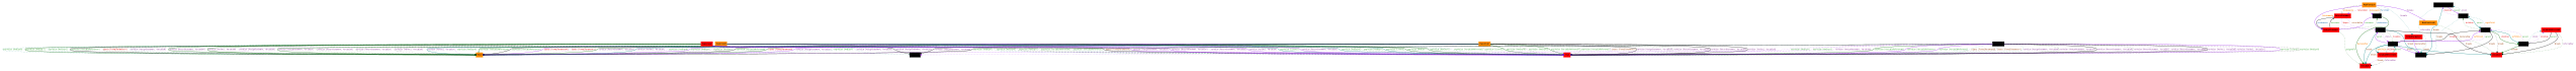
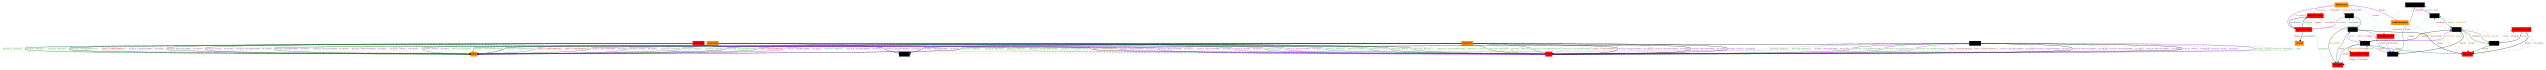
  digraph {
    fontname="Roboto Mono"
    fontsize=12
    rankdir=TB
    node [color=black fontcolor="#000000" fontname="Roboto Mono" fontsize=12 shape=box style="filled, solid"]
    edge [arrowhead=odot color=purple dir=forward fontcolor="#4daf4a" fontname="Roboto Mono" fontsize=12 style=bold uuid="<AssignStatement, Literal>" weight=1]
    n1 [color=red label=AssignStatement uuid=AssignStatement]
+   n2 [color=darkorange label=Literal uuid=Literal]
    n3 [color=red label=Variable2 uuid=Variable2]
    n4 [color=red label=True uuid=True]
    n5 [color=red label=ReturnStatement uuid=ReturnStatement]
    n6 [label=NotExpr0 uuid=NotExpr0]
    n7 [label=AndExpr0 uuid=AndExpr0]
    n8 [label=Variable0 uuid=Variable0]
    n9 [color=red label=Variable1 uuid=Variable1]
    n10 [color=red label=VariableReference2 uuid=VariableReference2]
    n11 [label=AndExpr1 uuid=AndExpr1]
    n12 [label=NotExpr2 uuid=NotExpr2]
    n13 [label=NotExpr1 uuid=NotExpr1]
    n14 [color=red label=VariableReference0 uuid=VariableReference0]
    n15 [label=VariableReference1 uuid=VariableReference1]
    n16 [color=darkorange label=MainFunction uuid=MainFunction]
    n17 [label=VarDecl uuid=VarDecl]
-   n18 [color=darkorange label=MainFunction0 uuid=FormalParameter0]
+   n18 [color=darkorange label=FormalParameter0 uuid=FormalParameter0]
    n19 [color=red label=FormalParameter1 uuid=FormalParameter1]
    n20 [color=darkorange label=Execution0 uuid=Execution0]
    n21 [color=darkorange label=False uuid=False]
    n22 [label=Undefined uuid=Undefined]
    n23 [color=darkorange label=Execution1 uuid=Execution1]
    n24 [color=red label=Execution2 uuid=Execution2]
    n25 [label=Execution3 uuid=Execution3]
+   n1 -> n2 [color=darkgreen fontcolor="#e41a1c" label="$exprs" style=dashed]
+   n1 -> n2 [arrowhead=box color=black fontcolor="#377eb8" label=assignedValue]
    n1 -> n3 [color=darkgreen label=assignedTo style=dashed uuid="<AssignStatement, Variable2>"]
+   n2 -> n4 [arrowhead=box color=black fontcolor="#377eb8" label=value style=dashed uuid="<Literal, True>"]
    n5 -> n1 [arrowhead=box color=black fontcolor="#377eb8" label=predecessor uuid="<ReturnStatement, AssignStatement>"]
    n5 -> n1 [color=black dir=back label=successor uuid="<AssignStatement, ReturnStatement>" arrowhead=""]
    n5 -> n6 [fontcolor="#e41a1c" label="$exprs" style=dashed uuid="<ReturnStatement, NotExpr0>"]
    n5 -> n6 [fontcolor="#a65628" label=returnValue style=dashed uuid="<ReturnStatement, NotExpr0>"]
    n6 -> n3 [color=teal fontcolor="#a65628" label="$reads" uuid="<NotExpr0, Variable2>"]
    n6 -> n7 [arrowhead=box fontcolor="#984ea3" label=child style=dashed uuid="<NotExpr0, AndExpr0>"]
    n6 -> n7 [color=darkgreen fontcolor="#e41a1c" label=children style=dashed uuid="<NotExpr0, AndExpr0>"]
    n6 -> n7 [dir=back label=parent uuid="<AndExpr0, NotExpr0>" arrowhead=""]
    n6 -> n8 [color=teal fontcolor="#a65628" label="$reads" uuid="<NotExpr0, Variable0>"]
    n6 -> n9 [color=black fontcolor="#a65628" label="$reads" uuid="<NotExpr0, Variable1>"]
    n7 -> n3 [arrowhead=box color=teal fontcolor="#a65628" label="$reads" uuid="<AndExpr0, Variable2>"]
    n7 -> n8 [fontcolor="#a65628" label="$reads" uuid="<AndExpr0, Variable0>"]
    n7 -> n9 [arrowhead=box color=teal fontcolor="#a65628" label="$reads" uuid="<AndExpr0, Variable1>"]
    n7 -> n10 [color=teal fontcolor="#e41a1c" label=children style=dashed uuid="<AndExpr0, VariableReference2>"]
    n7 -> n10 [color=teal dir=back label=parent uuid="<VariableReference2, AndExpr0>" arrowhead=""]
    n7 -> n10 [arrowhead=box color=teal fontcolor="#ff7f00" label=rightChild uuid="<AndExpr0, VariableReference2>"]
    n10 -> n3 [fontcolor="#a65628" label="$reads" style=dashed uuid="<VariableReference2, Variable2>"]
    n10 -> n3 [arrowhead=box color=black fontcolor="#984ea3" label=referredVar style=dashed uuid="<VariableReference2, Variable2>"]
    n11 -> n7 [color=black dir=back fontcolor="#e41a1c" label=children uuid="<AndExpr0, AndExpr1>" arrowhead=""]
    n11 -> n7 [dir=back fontcolor="#ff7f00" label=leftChild uuid="<AndExpr0, AndExpr1>" arrowhead=""]
    n11 -> n7 [label=parent style=dashed uuid="<AndExpr1, AndExpr0>"]
    n11 -> n8 [arrowhead=box color=black fontcolor="#a65628" label="$reads" uuid="<AndExpr1, Variable0>"]
    n11 -> n9 [arrowhead=box color=black fontcolor="#a65628" label="$reads" style=dashed uuid="<AndExpr1, Variable1>"]
    n11 -> n12 [arrowhead=box color=darkgreen fontcolor="#e41a1c" label=children uuid="<AndExpr1, NotExpr2>"]
    n11 -> n12 [color=teal fontcolor="#ff7f00" label=leftChild uuid="<AndExpr1, NotExpr2>"]
    n11 -> n12 [dir=back label=parent style=dashed uuid="<NotExpr2, AndExpr1>" arrowhead=""]
    n12 -> n9 [arrowhead=box color=darkgreen fontcolor="#a65628" label="$reads" uuid="<NotExpr2, Variable1>"]
    n13 -> n8 [arrowhead=box color=teal fontcolor="#a65628" label="$reads" style=dashed uuid="<NotExpr1, Variable0>"]
    n13 -> n11 [color=darkgreen dir=back fontcolor="#e41a1c" label=children style=dashed uuid="<AndExpr1, NotExpr1>" arrowhead=""]
    n13 -> n11 [arrowhead=box color=teal label=parent uuid="<NotExpr1, AndExpr1>"]
    n13 -> n11 [color=teal dir=back fontcolor="#ff7f00" label=rightChild style=dashed uuid="<AndExpr1, NotExpr1>" arrowhead=""]
    n14 -> n9 [arrowhead=box color=black fontcolor="#a65628" label="$reads" uuid="<VariableReference0, Variable1>"]
    n14 -> n9 [color=darkgreen fontcolor="#984ea3" label=referredVar style=dashed uuid="<VariableReference0, Variable1>"]
    n14 -> n12 [color=teal dir=back fontcolor="#984ea3" label=child style=dashed uuid="<NotExpr2, VariableReference0>" arrowhead=""]
    n14 -> n12 [dir=back fontcolor="#e41a1c" label=children style=dashed uuid="<NotExpr2, VariableReference0>" arrowhead=""]
    n14 -> n12 [color=black label=parent uuid="<VariableReference0, NotExpr2>"]
    n15 -> n8 [color=teal fontcolor="#a65628" label="$reads" uuid="<VariableReference1, Variable0>"]
    n15 -> n8 [arrowhead=box color=teal fontcolor="#984ea3" label=referredVar style=dashed uuid="<VariableReference1, Variable0>"]
    n15 -> n13 [color=teal dir=back fontcolor="#984ea3" label=child style=dashed uuid="<NotExpr1, VariableReference1>" arrowhead=""]
    n15 -> n13 [dir=back fontcolor="#e41a1c" label=children style=dashed uuid="<NotExpr1, VariableReference1>" arrowhead=""]
    n15 -> n13 [label=parent uuid="<VariableReference1, NotExpr1>"]
    n16 -> n1 [arrowhead=box fontcolor="#ff7f00" label="$statements" uuid="<MainFunction, AssignStatement>"]
    n16 -> n5 [color=black fontcolor="#ff7f00" label="$statements" style=dashed uuid="<MainFunction, ReturnStatement>"]
    n16 -> n5 [arrowhead=box fontcolor="#e41a1c" label=returnStmt style=dashed uuid="<MainFunction, ReturnStatement>"]
    n16 -> n17 [arrowhead=box fontcolor="#ff7f00" label="$statements" style=dashed uuid="<MainFunction, VarDecl>"]
    n16 -> n17 [color=black fontcolor="#377eb8" label=firstStmt style=dashed uuid="<MainFunction, VarDecl>"]
    n16 -> n18 [fontcolor="#984ea3" label=formals uuid="<MainFunction, FormalParameter0>"]
    n16 -> n19 [arrowhead=box color=teal fontcolor="#984ea3" label=formals style=dashed uuid="<MainFunction, FormalParameter1>"]
    n17 -> n1 [color=darkgreen dir=back fontcolor="#377eb8" label=predecessor style=dashed uuid="<AssignStatement, VarDecl>" arrowhead=""]
    n17 -> n1 [label=successor uuid="<VarDecl, AssignStatement>"]
    n17 -> n3 [arrowhead=box color=darkgreen fontcolor="#ff7f00" label=declaredVar uuid="<VarDecl, Variable2>"]
    n18 -> n9 [color=darkgreen fontcolor="#a65628" label=declaredVar style=dashed uuid="<FormalParameter0, Variable1>"]
    n19 -> n8 [arrowhead=box fontcolor="#a65628" label=declaredVar uuid="<FormalParameter1, Variable0>"]
    n20 -> n4 [arrowhead=box color=teal label="exprValue [AndExpr0]" uuid="<Execution0, AndExpr0, True>"]
    n20 -> n4 [color=darkgreen label="exprValue [AndExpr1]" style=dashed uuid="<Execution0, AndExpr1, True>"]
    n20 -> n4 [color=teal label="exprValue [Literal]" uuid="<Execution0, Literal, True>"]
    n20 -> n4 [color=darkgreen label="exprValue [NotExpr1]" uuid="<Execution0, NotExpr1, True>"]
    n20 -> n4 [arrowhead=box color=darkgreen label="exprValue [NotExpr2]" uuid="<Execution0, NotExpr2, True>"]
    n20 -> n4 [arrowhead=box color=teal label="exprValue [VariableReference2]" style=dashed uuid="<Execution0, VariableReference2, True>"]
    n20 -> n4 [arrowhead=box fontcolor="#984ea3" label="varValue [ReturnStatement, Variable2]" uuid="<Execution0, ReturnStatement, Variable2, True>"]
    n20 -> n21 [arrowhead=box label="exprValue [NotExpr0]" style=dashed uuid="<Execution0, NotExpr0, False>"]
    n20 -> n21 [color=darkgreen label="exprValue [VariableReference0]" uuid="<Execution0, VariableReference0, False>"]
    n20 -> n21 [color=black label="exprValue [VariableReference1]" uuid="<Execution0, VariableReference1, False>"]
    n20 -> n21 [fontcolor="#e41a1c" label="inputs [FormalParameter0]" uuid="<Execution0, FormalParameter0, False>"]
    n20 -> n21 [arrowhead=box fontcolor="#e41a1c" label="inputs [FormalParameter1]" style=dashed uuid="<Execution0, FormalParameter1, False>"]
    n20 -> n21 [arrowhead=box fontcolor="#984ea3" label="varValue [AssignStatement, Variable0]" style=dashed uuid="<Execution0, AssignStatement, Variable0, False>"]
    n20 -> n21 [color=darkgreen fontcolor="#984ea3" label="varValue [AssignStatement, Variable1]" uuid="<Execution0, AssignStatement, Variable1, False>"]
    n20 -> n21 [color=darkgreen fontcolor="#984ea3" label="varValue [ReturnStatement, Variable0]" style=dashed uuid="<Execution0, ReturnStatement, Variable0, False>"]
    n20 -> n21 [arrowhead=box color=darkgreen fontcolor="#984ea3" label="varValue [ReturnStatement, Variable1]" style=dashed uuid="<Execution0, ReturnStatement, Variable1, False>"]
    n20 -> n21 [arrowhead=box color=black fontcolor="#984ea3" label="varValue [VarDecl, Variable0]" style=dashed uuid="<Execution0, VarDecl, Variable0, False>"]
    n20 -> n21 [arrowhead=box color=teal fontcolor="#984ea3" label="varValue [VarDecl, Variable1]" uuid="<Execution0, VarDecl, Variable1, False>"]
    n20 -> n22 [color=black fontcolor="#984ea3" label="varValue [AssignStatement, Variable2]" uuid="<Execution0, AssignStatement, Variable2, Undefined>"]
    n23 -> n4 [color=darkgreen label="exprValue [Literal]" style=dashed uuid="<Execution1, Literal, True>"]
    n23 -> n4 [color=darkgreen label="exprValue [NotExpr0]" uuid="<Execution1, NotExpr0, True>"]
    n23 -> n4 [color=black label="exprValue [NotExpr2]" style=dashed uuid="<Execution1, NotExpr2, True>"]
    n23 -> n4 [color=darkgreen label="exprValue [VariableReference1]" uuid="<Execution1, VariableReference1, True>"]
    n23 -> n4 [color=darkgreen label="exprValue [VariableReference2]" style=dashed uuid="<Execution1, VariableReference2, True>"]
    n23 -> n4 [fontcolor="#a65628" label="inputs [FormalParameter1]" style=dashed uuid="<Execution1, FormalParameter1, True>"]
    n23 -> n4 [arrowhead=box color=black fontcolor="#984ea3" label="varValue [AssignStatement, Variable0]" uuid="<Execution1, AssignStatement, Variable0, True>"]
    n23 -> n4 [arrowhead=box color=darkgreen fontcolor="#984ea3" label="varValue [ReturnStatement, Variable0]" style=dashed uuid="<Execution1, ReturnStatement, Variable0, True>"]
    n23 -> n4 [color=black fontcolor="#984ea3" label="varValue [ReturnStatement, Variable2]" uuid="<Execution1, ReturnStatement, Variable2, True>"]
    n23 -> n4 [color=black fontcolor="#984ea3" label="varValue [VarDecl, Variable0]" uuid="<Execution1, VarDecl, Variable0, True>"]
    n23 -> n21 [arrowhead=box label="exprValue [AndExpr0]" style=dashed uuid="<Execution1, AndExpr0, False>"]
    n23 -> n21 [arrowhead=box label="exprValue [AndExpr1]" uuid="<Execution1, AndExpr1, False>"]
    n23 -> n21 [arrowhead=box label="exprValue [NotExpr1]" style=dashed uuid="<Execution1, NotExpr1, False>"]
    n23 -> n21 [arrowhead=box color=black label="exprValue [VariableReference0]" uuid="<Execution1, VariableReference0, False>"]
    n23 -> n21 [color=darkgreen fontcolor="#e41a1c" label="inputs [FormalParameter0]" uuid="<Execution1, FormalParameter0, False>"]
    n23 -> n21 [arrowhead=box fontcolor="#984ea3" label="varValue [AssignStatement, Variable1]" uuid="<Execution1, AssignStatement, Variable1, False>"]
    n23 -> n21 [color=darkgreen fontcolor="#984ea3" label="varValue [ReturnStatement, Variable1]" uuid="<Execution1, ReturnStatement, Variable1, False>"]
    n23 -> n21 [color=teal fontcolor="#984ea3" label="varValue [VarDecl, Variable1]" uuid="<Execution1, VarDecl, Variable1, False>"]
    n23 -> n22 [arrowhead=box color=black fontcolor="#984ea3" label="varValue [AssignStatement, Variable2]" uuid="<Execution1, AssignStatement, Variable2, Undefined>"]
    n24 -> n4 [color=teal label="exprValue [Literal]" uuid="<Execution2, Literal, True>"]
    n24 -> n4 [arrowhead=box color=teal label="exprValue [NotExpr0]" style=dashed uuid="<Execution2, NotExpr0, True>"]
    n24 -> n4 [color=black label="exprValue [NotExpr1]" style=dashed uuid="<Execution2, NotExpr1, True>"]
    n24 -> n4 [arrowhead=box color=darkgreen label="exprValue [VariableReference0]" style=dashed uuid="<Execution2, VariableReference0, True>"]
    n24 -> n4 [color=teal label="exprValue [VariableReference2]" style=dashed uuid="<Execution2, VariableReference2, True>"]
    n24 -> n4 [arrowhead=box color=black fontcolor="#a65628" label="inputs [FormalParameter0]" uuid="<Execution2, FormalParameter0, True>"]
    n24 -> n4 [arrowhead=box fontcolor="#984ea3" label="varValue [AssignStatement, Variable1]" uuid="<Execution2, AssignStatement, Variable1, True>"]
    n24 -> n4 [fontcolor="#984ea3" label="varValue [ReturnStatement, Variable1]" uuid="<Execution2, ReturnStatement, Variable1, True>"]
    n24 -> n4 [arrowhead=box fontcolor="#984ea3" label="varValue [ReturnStatement, Variable2]" style=dashed uuid="<Execution2, ReturnStatement, Variable2, True>"]
    n24 -> n4 [fontcolor="#984ea3" label="varValue [VarDecl, Variable1]" uuid="<Execution2, VarDecl, Variable1, True>"]
    n24 -> n21 [color=teal label="exprValue [AndExpr0]" style=dashed uuid="<Execution2, AndExpr0, False>"]
    n24 -> n21 [arrowhead=box color=darkgreen label="exprValue [AndExpr1]" uuid="<Execution2, AndExpr1, False>"]
    n24 -> n21 [arrowhead=box color=teal label="exprValue [NotExpr2]" style=dashed uuid="<Execution2, NotExpr2, False>"]
    n24 -> n21 [arrowhead=box color=black label="exprValue [VariableReference1]" uuid="<Execution2, VariableReference1, False>"]
    n24 -> n21 [arrowhead=box color=darkgreen fontcolor="#e41a1c" label="inputs [FormalParameter1]" style=dashed uuid="<Execution2, FormalParameter1, False>"]
    n24 -> n21 [color=teal fontcolor="#984ea3" label="varValue [AssignStatement, Variable0]" style=dashed uuid="<Execution2, AssignStatement, Variable0, False>"]
    n24 -> n21 [color=darkgreen fontcolor="#984ea3" label="varValue [ReturnStatement, Variable0]" uuid="<Execution2, ReturnStatement, Variable0, False>"]
    n24 -> n21 [color=darkgreen fontcolor="#984ea3" label="varValue [VarDecl, Variable0]" uuid="<Execution2, VarDecl, Variable0, False>"]
    n24 -> n22 [color=teal fontcolor="#984ea3" label="varValue [AssignStatement, Variable2]" style=dashed uuid="<Execution2, AssignStatement, Variable2, Undefined>"]
    n25 -> n4 [label="exprValue [Literal]" uuid="<Execution3, Literal, True>"]
    n25 -> n4 [color=black label="exprValue [NotExpr0]" style=dashed uuid="<Execution3, NotExpr0, True>"]
    n25 -> n4 [arrowhead=box color=darkgreen label="exprValue [VariableReference0]" uuid="<Execution3, VariableReference0, True>"]
    n25 -> n4 [arrowhead=box label="exprValue [VariableReference1]" uuid="<Execution3, VariableReference1, True>"]
    n25 -> n4 [arrowhead=box label="exprValue [VariableReference2]" uuid="<Execution3, VariableReference2, True>"]
    n25 -> n4 [color=teal fontcolor="#a65628" label="inputs [FormalParameter0]" style=dashed uuid="<Execution3, FormalParameter0, True>"]
    n25 -> n4 [arrowhead=box color=black fontcolor="#a65628" label="inputs [FormalParameter1]" style=dashed uuid="<Execution3, FormalParameter1, True>"]
    n25 -> n4 [arrowhead=box color=teal fontcolor="#984ea3" label="varValue [AssignStatement, Variable0]" style=dashed uuid="<Execution3, AssignStatement, Variable0, True>"]
    n25 -> n4 [color=darkgreen fontcolor="#984ea3" label="varValue [AssignStatement, Variable1]" style=dashed uuid="<Execution3, AssignStatement, Variable1, True>"]
    n25 -> n4 [arrowhead=box color=black fontcolor="#984ea3" label="varValue [ReturnStatement, Variable0]" uuid="<Execution3, ReturnStatement, Variable0, True>"]
    n25 -> n4 [color=darkgreen fontcolor="#984ea3" label="varValue [ReturnStatement, Variable1]" style=dashed uuid="<Execution3, ReturnStatement, Variable1, True>"]
    n25 -> n4 [fontcolor="#984ea3" label="varValue [ReturnStatement, Variable2]" style=dashed uuid="<Execution3, ReturnStatement, Variable2, True>"]
    n25 -> n4 [color=black fontcolor="#984ea3" label="varValue [VarDecl, Variable0]" uuid="<Execution3, VarDecl, Variable0, True>"]
    n25 -> n4 [arrowhead=box fontcolor="#984ea3" label="varValue [VarDecl, Variable1]" style=dashed uuid="<Execution3, VarDecl, Variable1, True>"]
    n25 -> n21 [arrowhead=box color=teal label="exprValue [AndExpr0]" style=dashed uuid="<Execution3, AndExpr0, False>"]
    n25 -> n21 [arrowhead=box color=black label="exprValue [AndExpr1]" uuid="<Execution3, AndExpr1, False>"]
    n25 -> n21 [label="exprValue [NotExpr1]" style=dashed uuid="<Execution3, NotExpr1, False>"]
    n25 -> n21 [label="exprValue [NotExpr2]" style=dashed uuid="<Execution3, NotExpr2, False>"]
    n25 -> n22 [arrowhead=box fontcolor="#984ea3" label="varValue [AssignStatement, Variable2]" style=dashed uuid="<Execution3, AssignStatement, Variable2, Undefined>"]
  }
